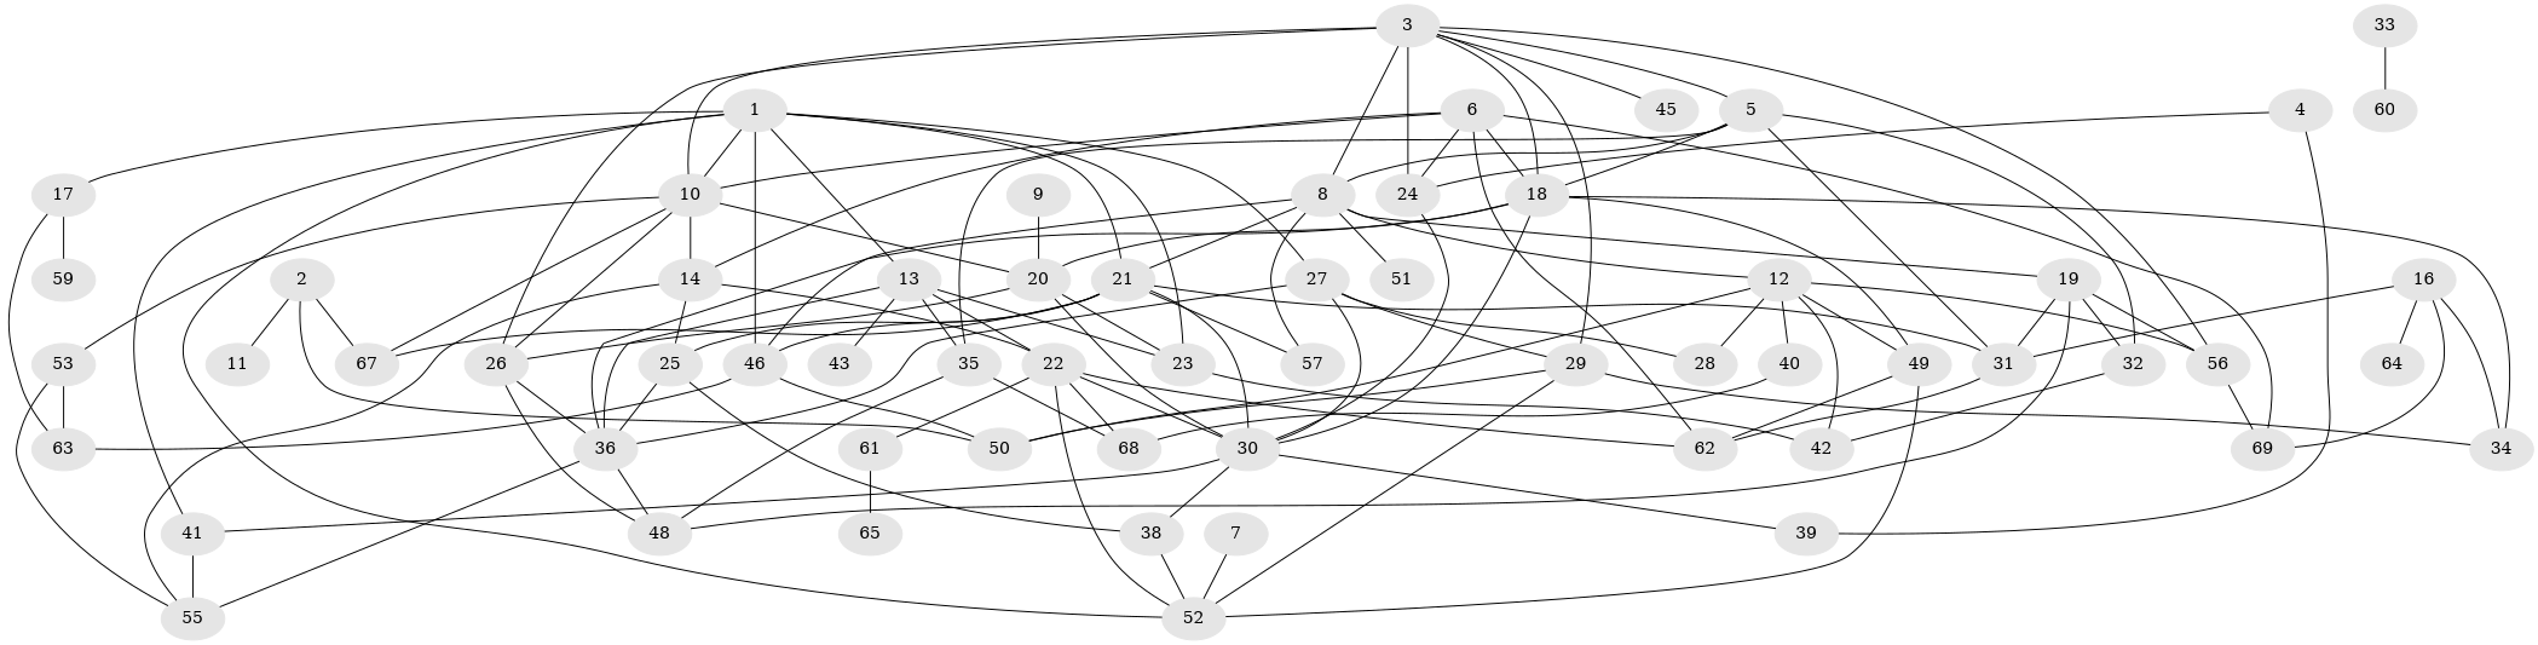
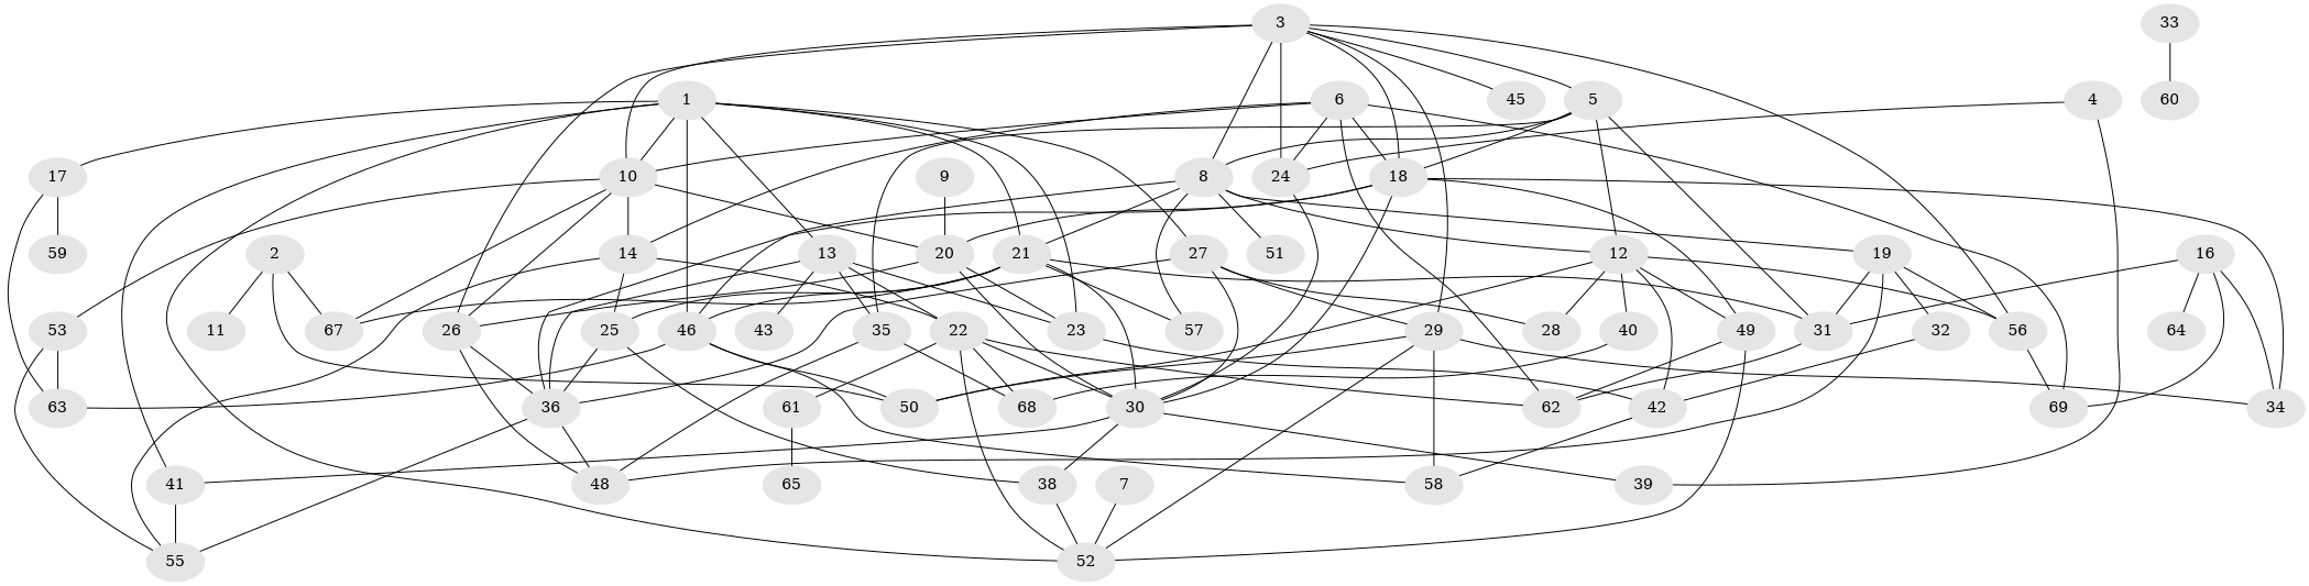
  graph {
    node [color=gray90 style=filled]
    edge [weight=1.0]
    1
    10
    13
    17
    21
    23
    27
    41
    46
    52
    67
    26
    14
    20
    53
    43
    35
    22
    36
    59
    63
    31
    57
    25
    30
    42
    29
    28
    55
    50
+   58
    2
    11
    3
    5
    8
    18
    24
    45
    56
    12
    19
    51
    34
    49
    48
    69
    4
    39
    40
    62
    68
    6
    7
    32
    9
    61
    38
    16
    64
    65
    33
    60
    1 -- 10
    1 -- 13
    1 -- 17
    1 -- 21 [weight=2.0]
    1 -- 23
    1 -- 27
    1 -- 41
    1 -- 46 [weight=2.0]
    1 -- 52
    10 -- 67
    10 -- 26
    10 -- 14
    10 -- 20 [weight=2.0]
    10 -- 53
    13 -- 23
    13 -- 43
    13 -- 35
    13 -- 22
    13 -- 36
    17 -- 59
    17 -- 63
    21 -- 46
    21 -- 67
    21 -- 31 [weight=2.0]
    21 -- 57
    21 -- 25
    21 -- 30 [weight=2.0]
    23 -- 42
    27 -- 36
    27 -- 30
    27 -- 29
    27 -- 28
    41 -- 55 [weight=2.0]
    46 -- 63
    46 -- 50
+   46 -- 58
    26 -- 36
    26 -- 48
    14 -- 22
    14 -- 25
    14 -- 55
    20 -- 23
    20 -- 26
    20 -- 30
    53 -- 63
    53 -- 55
    35 -- 48
    35 -- 68
    22 -- 52
    22 -- 30
    22 -- 62
    22 -- 68
    22 -- 61
    36 -- 55
    36 -- 48
    31 -- 62
    25 -- 36
    25 -- 38
    30 -- 41
    30 -- 39
    30 -- 38
+   42 -- 58
    29 -- 52
    29 -- 50
+   29 -- 58
    29 -- 34
    2 -- 67
    2 -- 50
    2 -- 11
    3 -- 10 [weight=2.0]
    3 -- 26 [weight=2.0]
    3 -- 29
    3 -- 5
    3 -- 8
    3 -- 18
    3 -- 24
    3 -- 45
    3 -- 56
    5 -- 35
    5 -- 31
    5 -- 8
    5 -- 18
-   5 -- 32
+   5 -- 12
    8 -- 21
    8 -- 46
    8 -- 57
    8 -- 12 [weight=2.0]
    8 -- 19 [weight=2.0]
    8 -- 51
    18 -- 20
    18 -- 36
    18 -- 30 [weight=2.0]
    18 -- 34
    18 -- 49
    24 -- 30
    56 -- 69
    12 -- 42
    12 -- 28
    12 -- 50
    12 -- 56
    12 -- 49
    12 -- 40 [weight=2.0]
    19 -- 31 [weight=2.0]
    19 -- 56
    19 -- 48
    19 -- 32
    49 -- 52
    49 -- 62
    4 -- 24
    4 -- 39
    40 -- 68
    6 -- 10
    6 -- 14
    6 -- 18 [weight=2.0]
    6 -- 24
    6 -- 69
    6 -- 62
    7 -- 52
    32 -- 42
    9 -- 20
    61 -- 65
    38 -- 52
    16 -- 31
    16 -- 34
    16 -- 69
    16 -- 64
    33 -- 60
  }
